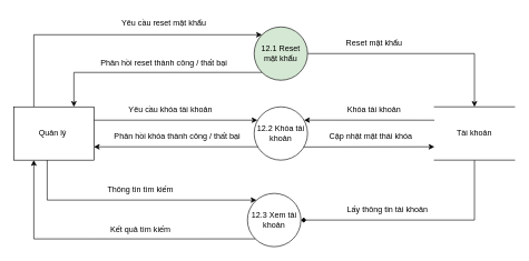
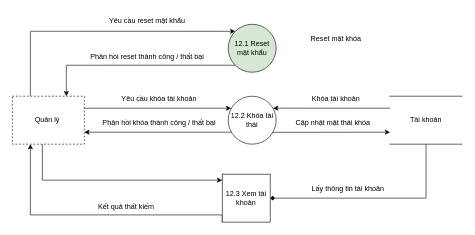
  <mxCell id="0" />
  <mxCell id="1" parent="0" />
  <mxCell id="2" style="edgeStyle=orthogonalEdgeStyle;rounded=0;orthogonalLoop=1;jettySize=auto;html=1;exitX=1;exitY=0.25;exitDx=0;exitDy=0;entryX=0.062;entryY=0.25;entryDx=0;entryDy=0;entryPerimeter=0;" parent="1" source="5" target="14" edge="1"><mxGeometry relative="1" as="geometry"><Array as="points" /></mxGeometry></mxCell>
  <mxCell id="3" style="edgeStyle=orthogonalEdgeStyle;rounded=0;orthogonalLoop=1;jettySize=auto;html=1;exitX=0.25;exitY=1;exitDx=0;exitDy=0;entryX=0;entryY=1;entryDx=0;entryDy=0;startArrow=classic;startFill=1;endArrow=none;endFill=0;" parent="1" source="5" target="21" edge="1"><mxGeometry relative="1" as="geometry"><Array as="points"><mxPoint x="50" y="358" /></Array></mxGeometry></mxCell>
  <mxCell id="4" style="edgeStyle=orthogonalEdgeStyle;rounded=0;orthogonalLoop=1;jettySize=auto;html=1;exitX=0.25;exitY=0;exitDx=0;exitDy=0;entryX=0;entryY=0;entryDx=0;entryDy=0;" parent="1" source="5" target="8" edge="1"><mxGeometry relative="1" as="geometry"><Array as="points"><mxPoint x="50" y="52" /></Array></mxGeometry></mxCell>
- <mxCell id="5" value="Quản lý&amp;nbsp;" style="rounded=0;whiteSpace=wrap;html=1;" parent="1" vertex="1"><mxGeometry x="20" y="160" width="120" height="80" as="geometry" /></mxCell>
- <mxCell id="6" style="edgeStyle=orthogonalEdgeStyle;rounded=0;orthogonalLoop=1;jettySize=auto;html=1;entryX=0.5;entryY=0;entryDx=0;entryDy=0;" parent="1" source="8" target="10" edge="1"><mxGeometry relative="1" as="geometry" /></mxCell>
+ <mxCell id="5" value="Quản lý&amp;nbsp;" style="rounded=0;whiteSpace=wrap;html=1;dashed=1;" parent="1" vertex="1"><mxGeometry x="20" y="160" width="120" height="80" as="geometry" /></mxCell>
  <mxCell id="7" style="edgeStyle=orthogonalEdgeStyle;rounded=0;orthogonalLoop=1;jettySize=auto;html=1;exitX=0;exitY=1;exitDx=0;exitDy=0;entryX=0.75;entryY=0;entryDx=0;entryDy=0;" parent="1" source="8" target="5" edge="1"><mxGeometry relative="1" as="geometry" /></mxCell>
  <mxCell id="8" value="12.1 Reset mật khẩu" style="ellipse;whiteSpace=wrap;html=1;aspect=fixed;fillColor=#d5e8d4;" parent="1" vertex="1"><mxGeometry x="380" y="40" width="80" height="80" as="geometry" /></mxCell>
  <mxCell id="9" style="edgeStyle=orthogonalEdgeStyle;rounded=0;orthogonalLoop=1;jettySize=auto;html=1;entryX=1;entryY=0.5;entryDx=0;entryDy=0;endArrow=diamond;" parent="1" source="10" target="21" edge="1"><mxGeometry relative="1" as="geometry"><Array as="points"><mxPoint x="710" y="330" /></Array></mxGeometry></mxCell>
  <mxCell id="10" value="Tài khoản" style="shape=partialRectangle;whiteSpace=wrap;html=1;left=0;right=0;fillColor=none;" parent="1" vertex="1"><mxGeometry x="650" y="160" width="120" height="80" as="geometry" /></mxCell>
- <mxCell id="11" value="Reset mật khẩu" style="text;html=1;strokeColor=none;fillColor=none;align=center;verticalAlign=middle;whiteSpace=wrap;rounded=0;" parent="1" vertex="1"><mxGeometry x="440" y="50" width="240" height="30" as="geometry" /></mxCell>
+ <mxCell id="11" value="Reset mật khóa" style="text;html=1;strokeColor=none;fillColor=none;align=center;verticalAlign=middle;whiteSpace=wrap;rounded=0;" parent="1" vertex="1"><mxGeometry x="440" y="50" width="240" height="30" as="geometry" /></mxCell>
  <mxCell id="12" value="Phản hồi reset thành công / thất bại" style="text;html=1;strokeColor=none;fillColor=none;align=center;verticalAlign=middle;whiteSpace=wrap;rounded=0;" parent="1" vertex="1"><mxGeometry x="130" y="80" width="230" height="30" as="geometry" /></mxCell>
  <mxCell id="13" style="edgeStyle=orthogonalEdgeStyle;rounded=0;orthogonalLoop=1;jettySize=auto;html=1;exitX=0;exitY=1;exitDx=0;exitDy=0;entryX=1;entryY=0.75;entryDx=0;entryDy=0;" parent="1" source="14" target="5" edge="1"><mxGeometry relative="1" as="geometry"><Array as="points"><mxPoint x="392" y="220" /></Array></mxGeometry></mxCell>
- <mxCell id="14" value="12.2 Khóa tài khoản" style="ellipse;whiteSpace=wrap;html=1;aspect=fixed;" parent="1" vertex="1"><mxGeometry x="380" y="160" width="80" height="80" as="geometry" /></mxCell>
+ <mxCell id="14" value="12.2 Khóa tài thái" style="ellipse;whiteSpace=wrap;html=1;aspect=fixed;" parent="1" vertex="1"><mxGeometry x="380" y="160" width="80" height="80" as="geometry" /></mxCell>
  <mxCell id="15" value="Khóa tài khoản" style="text;html=1;strokeColor=none;fillColor=none;align=center;verticalAlign=middle;whiteSpace=wrap;rounded=0;" parent="1" vertex="1"><mxGeometry x="480" y="150" width="160" height="30" as="geometry" /></mxCell>
  <mxCell id="16" value="" style="endArrow=classic;html=1;rounded=0;exitX=0.928;exitY=0.753;exitDx=0;exitDy=0;exitPerimeter=0;entryX=0;entryY=0.75;entryDx=0;entryDy=0;" parent="1" source="14" target="10" edge="1"><mxGeometry width="50" height="50" relative="1" as="geometry"><mxPoint x="490" y="300" as="sourcePoint" /><mxPoint x="540" y="250" as="targetPoint" /></mxGeometry></mxCell>
  <mxCell id="17" value="Cập nhật mật thái khóa" style="text;html=1;strokeColor=none;fillColor=none;align=center;verticalAlign=middle;whiteSpace=wrap;rounded=0;" parent="1" vertex="1"><mxGeometry x="470" y="190" width="170" height="30" as="geometry" /></mxCell>
- <mxCell id="18" value="Yêu cầu khóa tài khoản" style="text;html=1;strokeColor=none;fillColor=none;align=center;verticalAlign=middle;whiteSpace=wrap;rounded=0;" parent="1" vertex="1"><mxGeometry x="150" y="150" width="210" height="30" as="geometry" /></mxCell>
+ <mxCell id="18" value="Yêu cầu khóa tài khoản" style="text;html=1;strokeColor=none;fillColor=none;align=center;verticalAlign=middle;whiteSpace=wrap;rounded=0;" parent="1" vertex="1"><mxGeometry x="160" y="150" width="210" height="30" as="geometry" /></mxCell>
  <mxCell id="19" value="Phản hồi khóa thành công / thất bại" style="text;html=1;strokeColor=none;fillColor=none;align=center;verticalAlign=middle;whiteSpace=wrap;rounded=0;" parent="1" vertex="1"><mxGeometry x="150" y="190" width="230" height="30" as="geometry" /></mxCell>
  <mxCell id="20" style="edgeStyle=orthogonalEdgeStyle;rounded=0;orthogonalLoop=1;jettySize=auto;html=1;endArrow=none;endFill=0;startArrow=classic;startFill=1;" parent="1" source="21" target="5" edge="1"><mxGeometry relative="1" as="geometry"><mxPoint x="90" y="280" as="targetPoint" /><Array as="points"><mxPoint x="70" y="300" /></Array><mxPoint x="340" y="410" as="sourcePoint" /></mxGeometry></mxCell>
- <mxCell id="21" value="12.3 Xem tài khoản" style="ellipse;whiteSpace=wrap;html=1;aspect=fixed;" parent="1" vertex="1"><mxGeometry x="370" y="290" width="80" height="80" as="geometry" /></mxCell>
- <mxCell id="22" value="Thông tin tìm kiếm" style="text;html=1;strokeColor=none;fillColor=none;align=center;verticalAlign=middle;whiteSpace=wrap;rounded=0;" parent="1" vertex="1"><mxGeometry x="130" y="270" width="160" height="30" as="geometry" /></mxCell>
- <mxCell id="23" value="Kết quả tìm kiếm" style="text;html=1;strokeColor=none;fillColor=none;align=center;verticalAlign=middle;whiteSpace=wrap;rounded=0;" parent="1" vertex="1"><mxGeometry x="130" y="330" width="160" height="30" as="geometry" /></mxCell>
+ <mxCell id="21" value="12.3 Xem tài khoản" style="whiteSpace=wrap;html=1;aspect=fixed;rounded=0;" parent="1" vertex="1"><mxGeometry x="370" y="290" width="80" height="80" as="geometry" /></mxCell>
+ <mxCell id="23" value="Kết quả thất kiếm" style="text;html=1;strokeColor=none;fillColor=none;align=center;verticalAlign=middle;whiteSpace=wrap;rounded=0;" parent="1" vertex="1"><mxGeometry x="130" y="330" width="160" height="30" as="geometry" /></mxCell>
  <mxCell id="24" value="" style="endArrow=classic;html=1;rounded=0;exitX=0;exitY=0.25;exitDx=0;exitDy=0;entryX=0.935;entryY=0.249;entryDx=0;entryDy=0;entryPerimeter=0;" parent="1" source="10" target="14" edge="1"><mxGeometry width="50" height="50" relative="1" as="geometry"><mxPoint x="470" y="190" as="sourcePoint" /><mxPoint x="520" y="140" as="targetPoint" /></mxGeometry></mxCell>
  <mxCell id="25" value="Lấy thông tin tài khoản" style="text;html=1;strokeColor=none;fillColor=none;align=center;verticalAlign=middle;whiteSpace=wrap;rounded=0;" parent="1" vertex="1"><mxGeometry x="500" y="300" width="160" height="30" as="geometry" /></mxCell>
  <mxCell id="26" value="Yêu cầu reset mật khẩu" style="text;html=1;strokeColor=none;fillColor=none;align=center;verticalAlign=middle;whiteSpace=wrap;rounded=0;" parent="1" vertex="1"><mxGeometry x="140" y="20" width="210" height="30" as="geometry" /></mxCell>
